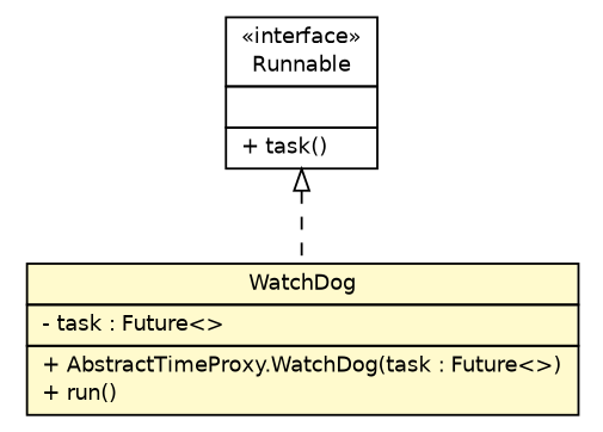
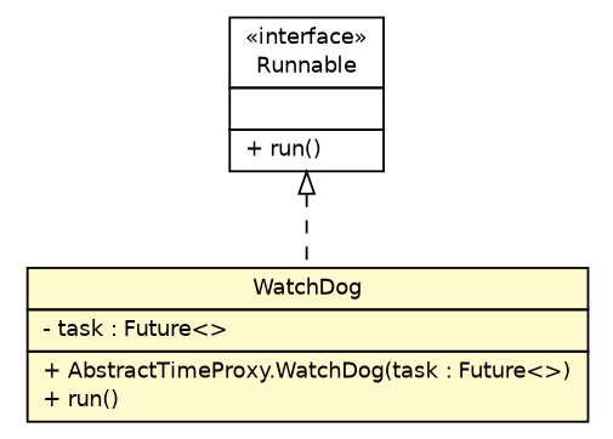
  digraph {
    nodesep=0.25
    ranksep=0.5
    node [fontcolor=black fontname=Helvetica fontsize=10.0 shape=plaintext]
    n1 [label=<<table title="de.hsbremen.tc.tnc.tnccs.adapter.im.AbstractTimeProxy.WatchDog" border="0" cellborder="1" cellspacing="0" cellpadding="2" port="p" bgcolor="lemonChiffon" href="./AbstractTimeProxy.WatchDog.html"> 		<tr><td><table border="0" cellspacing="0" cellpadding="1"> <tr><td align="center" balign="center"> WatchDog </td></tr> 		</table></td></tr> 		<tr><td><table border="0" cellspacing="0" cellpadding="1"> <tr><td align="left" balign="left"> - task : Future&lt;&gt; </td></tr> 		</table></td></tr> 		<tr><td><table border="0" cellspacing="0" cellpadding="1"> <tr><td align="left" balign="left"> + AbstractTimeProxy.WatchDog(task : Future&lt;&gt;) </td></tr> <tr><td align="left" balign="left"> + run() </td></tr> 		</table></td></tr> 		</table>>]
-   n2 [label=<<table title="java.lang.Runnable" border="0" cellborder="1" cellspacing="0" cellpadding="2" port="p" href="http://java.sun.com/j2se/1.4.2/docs/api/java/lang/Runnable.html"> 		<tr><td><table border="0" cellspacing="0" cellpadding="1"> <tr><td align="center" balign="center"> &#171;interface&#187; </td></tr> <tr><td align="center" balign="center"> Runnable </td></tr> 		</table></td></tr> 		<tr><td><table border="0" cellspacing="0" cellpadding="1"> <tr><td align="left" balign="left">  </td></tr> 		</table></td></tr> 		<tr><td><table border="0" cellspacing="0" cellpadding="1"> <tr><td align="left" balign="left"> + task() </td></tr> 		</table></td></tr> 		</table>>]
+   n2 [label=<<table title="java.lang.Runnable" border="0" cellborder="1" cellspacing="0" cellpadding="2" port="p" href="http://java.sun.com/j2se/1.4.2/docs/api/java/lang/Runnable.html"> 		<tr><td><table border="0" cellspacing="0" cellpadding="1"> <tr><td align="center" balign="center"> &#171;interface&#187; </td></tr> <tr><td align="center" balign="center"> Runnable </td></tr> 		</table></td></tr> 		<tr><td><table border="0" cellspacing="0" cellpadding="1"> <tr><td align="left" balign="left">  </td></tr> 		</table></td></tr> 		<tr><td><table border="0" cellspacing="0" cellpadding="1"> <tr><td align="left" balign="left"> + run() </td></tr> 		</table></td></tr> 		</table>>]
    n2 -> n1 [arrowtail=empty dir=back fontname=Helvetica fontsize=10 headport=p labelfontname=Helvetica labelfontsize=10 style=dashed tailport=p]
  }
